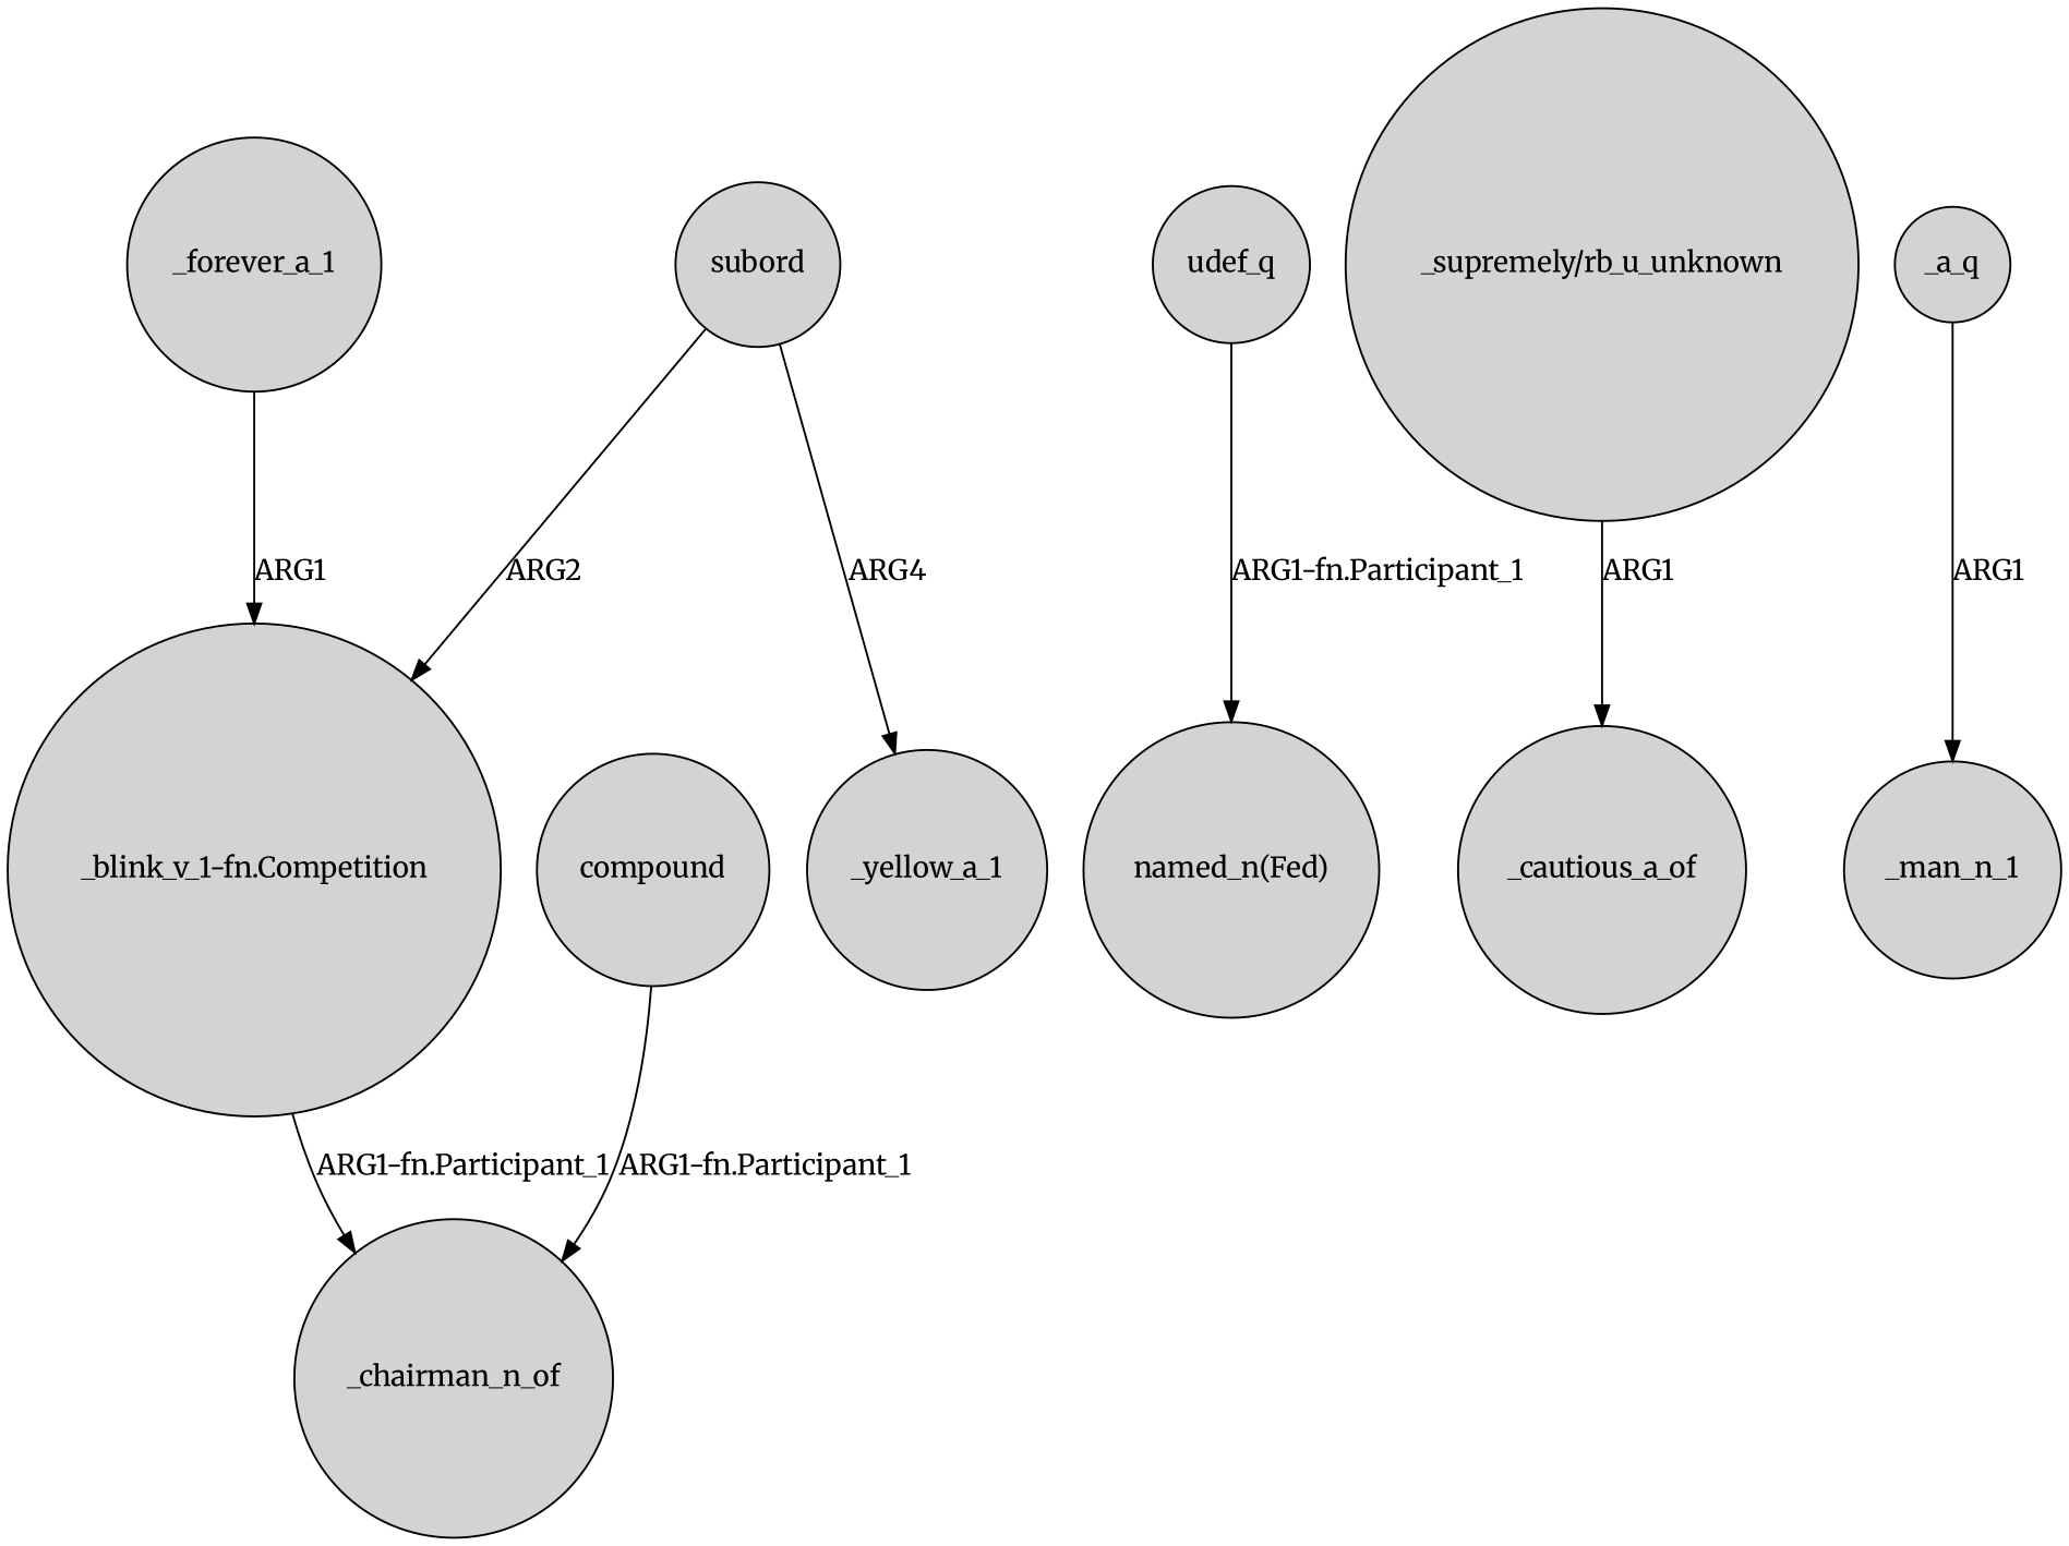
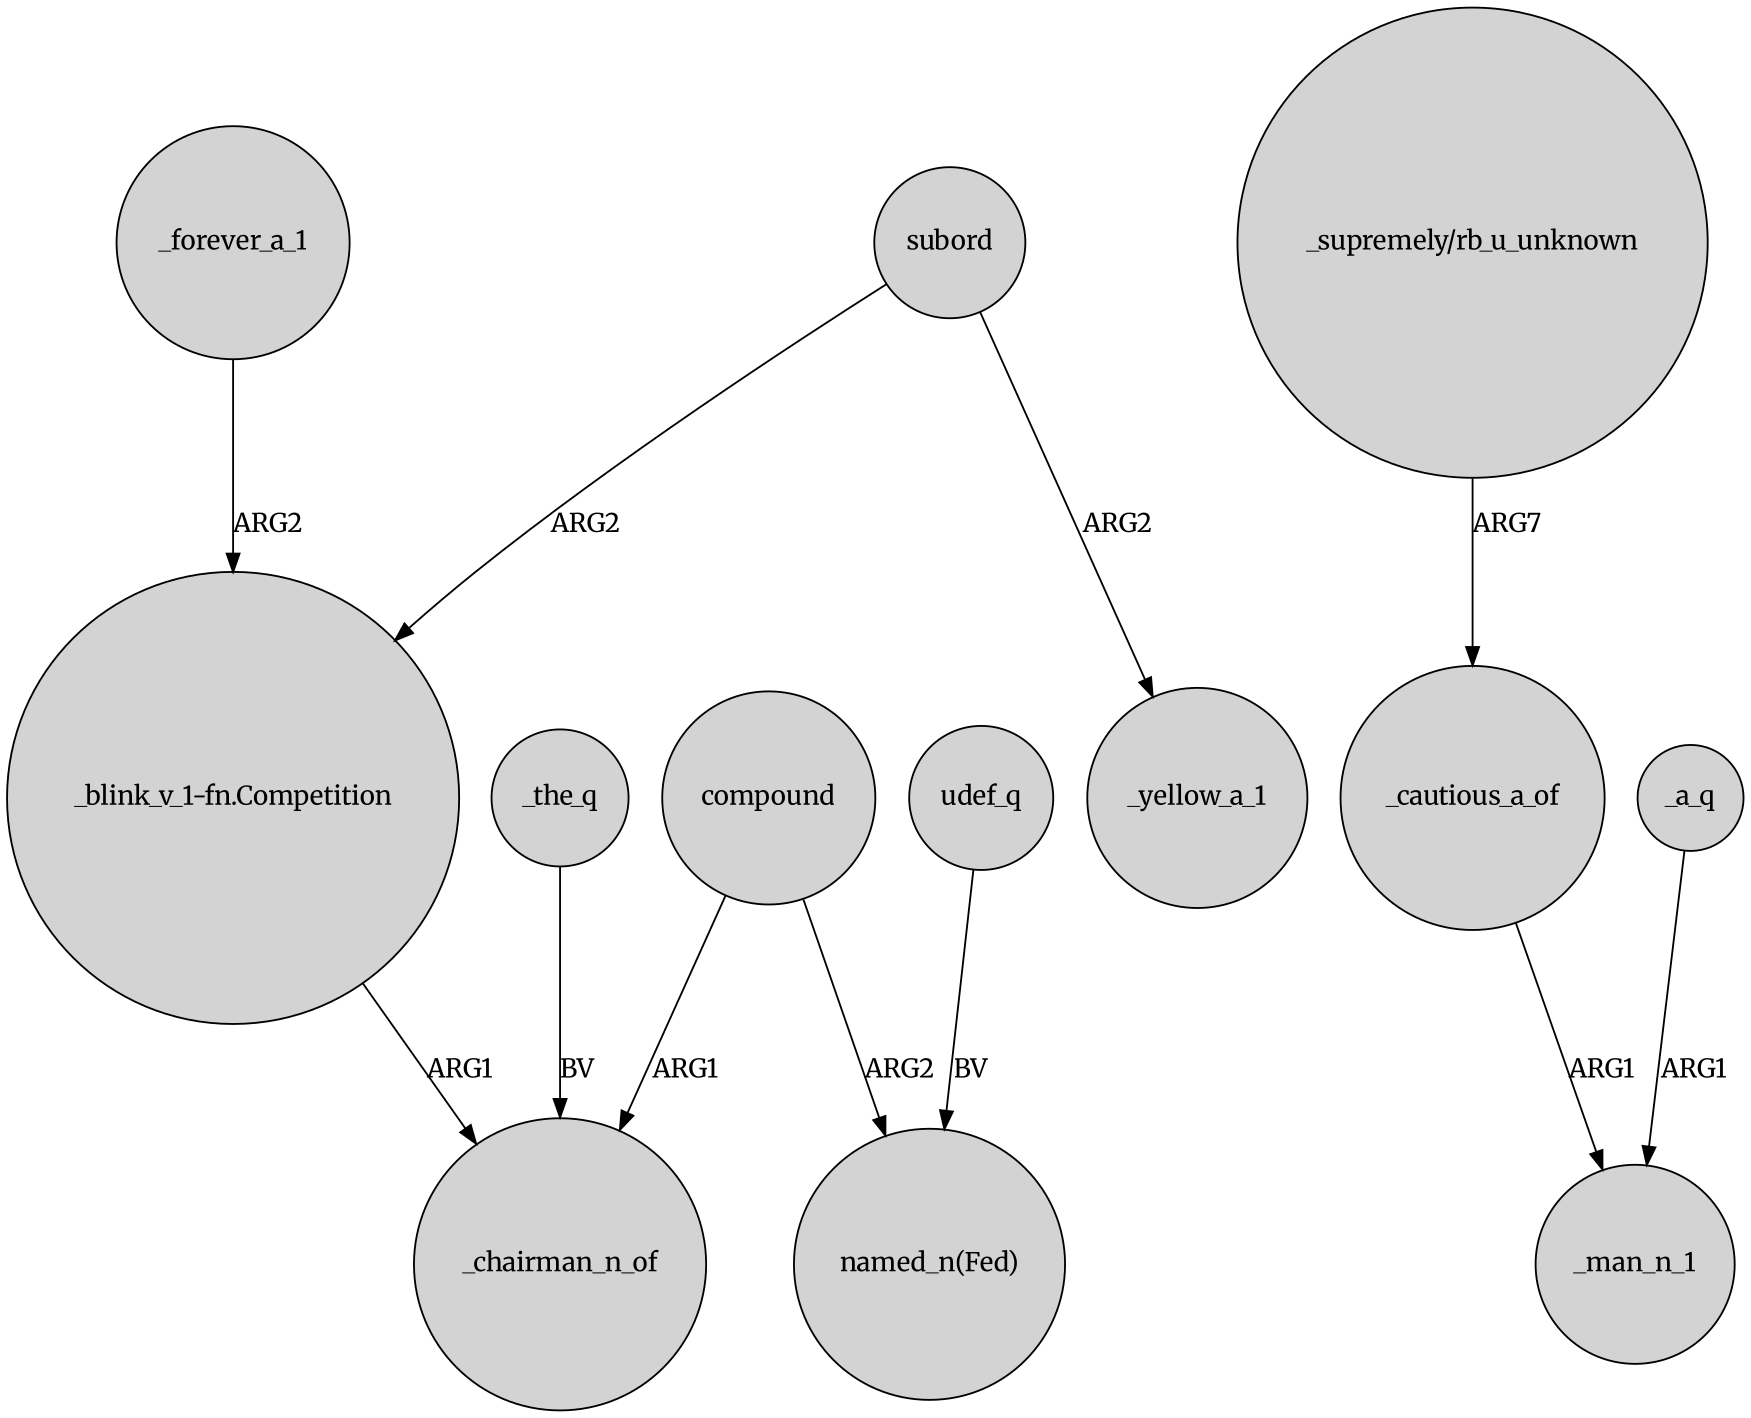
  digraph {
    fontname=Merriweather
    node [fontname=Merriweather shape=circle style=filled]
    edge [fontname=Merriweather]
    _forever_a_1
    "_blink_v_1-fn.Competition"
    _chairman_n_of
    udef_q
    "named_n(Fed)"
    "_supremely/rb_u_unknown"
    _cautious_a_of
    _man_n_1
    _a_q
+   _the_q
    compound
    subord
    _yellow_a_1
-   _forever_a_1 -> "_blink_v_1-fn.Competition" [label=ARG1]
-   "_blink_v_1-fn.Competition" -> _chairman_n_of [label="ARG1-fn.Participant_1"]
-   udef_q -> "named_n(Fed)" [label="ARG1-fn.Participant_1"]
-   "_supremely/rb_u_unknown" -> _cautious_a_of [label=ARG1]
+   _forever_a_1 -> "_blink_v_1-fn.Competition" [label=ARG2]
+   "_blink_v_1-fn.Competition" -> _chairman_n_of [label=ARG1]
+   udef_q -> "named_n(Fed)" [label=BV]
+   "_supremely/rb_u_unknown" -> _cautious_a_of [label=ARG7]
+   _cautious_a_of -> _man_n_1 [label=ARG1]
    _a_q -> _man_n_1 [label=ARG1]
-   compound -> _chairman_n_of [label="ARG1-fn.Participant_1"]
+   _the_q -> _chairman_n_of [label=BV]
+   compound -> _chairman_n_of [label=ARG1]
+   compound -> "named_n(Fed)" [label=ARG2]
    subord -> "_blink_v_1-fn.Competition" [label=ARG2]
-   subord -> _yellow_a_1 [label=ARG4]
+   subord -> _yellow_a_1 [label=ARG2]
  }
